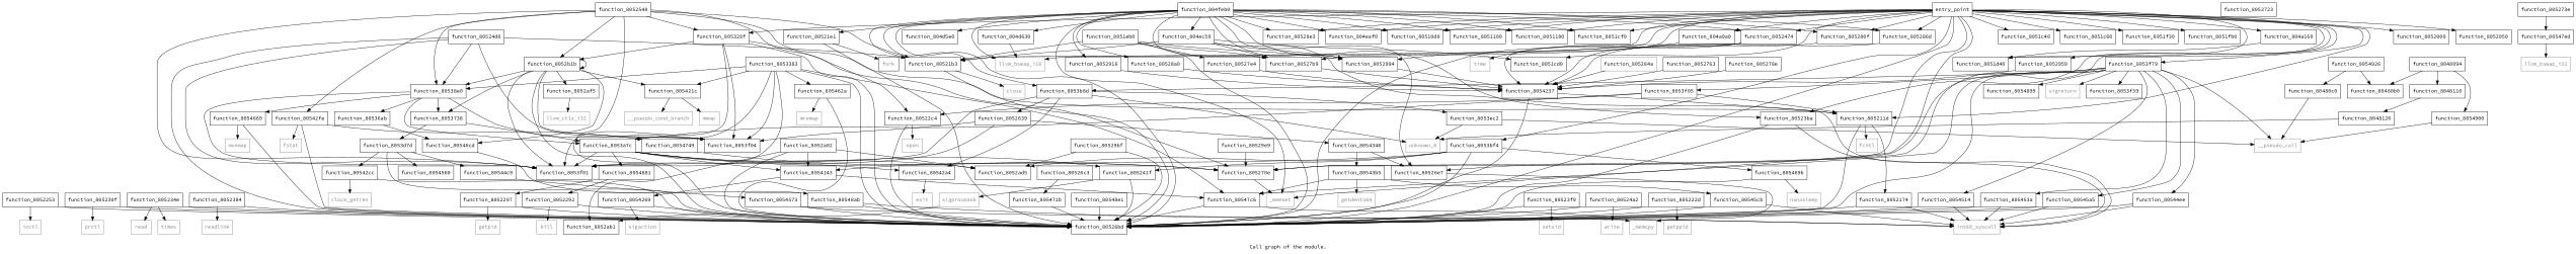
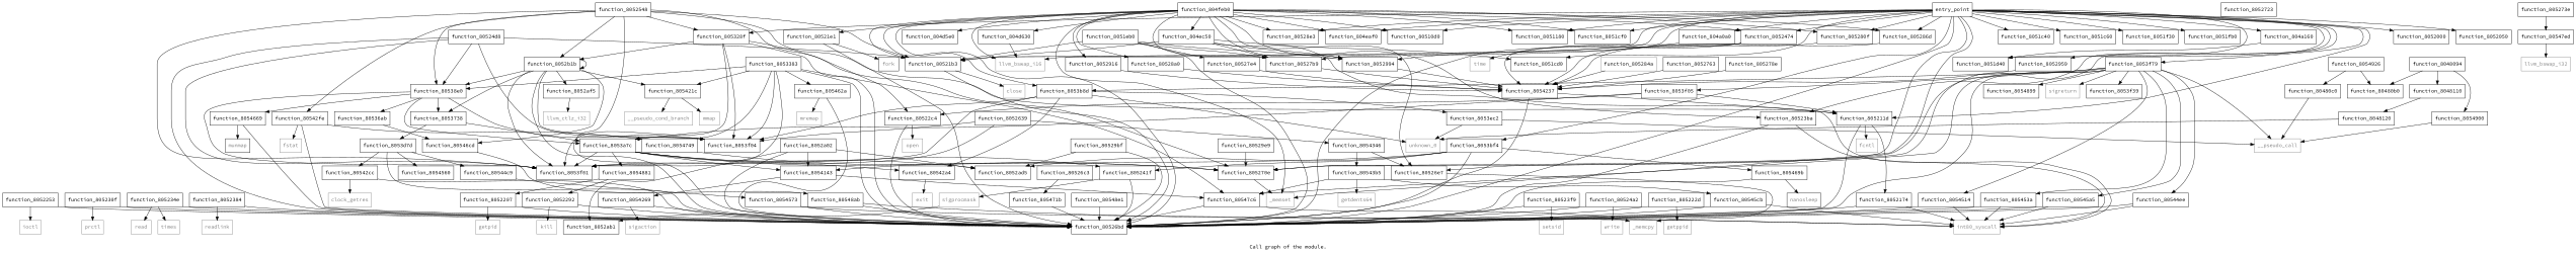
  digraph {
    fontname="Source Code Pro"
    label="Call graph of the module."
    node [fontname="Source Code Pro" shape=record]
    edge [fontname="Source Code Pro"]
    n1 [label="{function_805222d}"]
    n2 [label="{function_80526bd}"]
    n3 [color=gray50 fontcolor=gray50 label="{getppid}"]
    n4 [label="{function_8052253}"]
    n5 [color=gray50 fontcolor=gray50 label="{ioctl}"]
    n6 [label="{function_8053f39}"]
    n7 [label="{function_8052ab1}"]
    n8 [label="{function_805270e}"]
    n9 [color=gray50 fontcolor=gray50 label="{_memset}"]
    n10 [label="{function_8052723}"]
    n11 [label="{function_8052ad5}"]
    n12 [label="{function_805273e}"]
    n13 [label="{function_80547ed}"]
    n14 [color=gray50 fontcolor=gray50 label="{llvm_bswap_i32}"]
    n15 [label="{function_8052af5}"]
    n16 [color=gray50 fontcolor=gray50 label="{llvm_ctlz_i32}"]
    n17 [label="{function_8052b1b}"]
    n18 [label="{function_8053738}"]
    n19 [label="{function_80538e0}"]
    n20 [label="{function_8053f01}"]
    n21 [label="{function_8053f04}"]
    n22 [label="{function_805421c}"]
    n23 [label="{function_80546cd}"]
    n24 [label="{function_8053a7c}"]
    n25 [label="{function_8053d7d}"]
    n26 [label="{function_80536ab}"]
    n27 [label="{function_8054669}"]
    n28 [color=gray50 fontcolor=gray50 label="{mmap}"]
    n29 [color=gray50 fontcolor=gray50 label="{__pseudo_cond_branch}"]
    n30 [label="{function_80548ab}"]
    n31 [label="{function_8052763}"]
    n32 [label="{function_8054237}"]
    n33 [color=gray50 fontcolor=gray50 label="{int80_syscall}"]
    n34 [label="{function_805328f}"]
    n35 [label="{function_805278e}"]
    n36 [label="{function_8053383}"]
    n37 [label="{function_805462a}"]
    n38 [label="{function_80547c6}"]
    n39 [label="{function_805241f}"]
    n40 [label="{function_8054143}"]
    n41 [label="{function_80542a4}"]
    n42 [label="{function_8054881}"]
    n43 [color=gray50 fontcolor=gray50 label="{mremap}"]
    n44 [color=gray50 fontcolor=gray50 label="{_memcpy}"]
    n45 [label="{function_80527b9}"]
    n46 [label="{function_80542cc}"]
    n47 [label="{function_80544c9}"]
    n48 [label="{function_8054560}"]
    n49 [label="{function_80527e4}"]
-   n50 [color=gray50 fontcolor=gray50 label="{munmap}"]
+   n50 [color=black fontcolor=gray50 label="{munmap}"]
    n51 [label="{function_805280f}"]
    n52 [color=gray50 fontcolor=gray50 label="{sigprocmask}"]
    n53 [label="{function_8054269}"]
    n54 [color=gray50 fontcolor=gray50 label="{exit}"]
    n55 [label="{function_8052292}"]
    n56 [label="{function_8052207}"]
    n57 [color=gray50 fontcolor=gray50 label="{kill}"]
    n58 [label="{function_80522c4}"]
    n59 [color=gray50 fontcolor=gray50 label="{open}"]
    n60 [color=gray50 label="{function_805284a}"]
    n61 [label="{function_805230f}"]
    n62 [color=gray50 fontcolor=gray50 label="{prctl}"]
    n63 [label="{function_8052994}"]
    n64 [label="{function_805234e}"]
    n65 [color=gray50 fontcolor=gray50 label="{read}"]
    n66 [color=gray50 fontcolor=gray50 label="{times}"]
    n67 [label="{function_8052384}"]
    n68 [color=gray50 fontcolor=gray50 label="{readlink}"]
    n69 [label="{function_80523ba}"]
    n70 [label="{function_8053f05}"]
    n71 [label="{function_805211d}"]
    n72 [color=gray50 fontcolor=gray50 label="{fcntl}"]
    n73 [label="{function_8052174}"]
    n74 [label="{function_80523f9}"]
    n75 [color=gray50 fontcolor=gray50 label="{setsid}"]
    n76 [label="{function_8052474}"]
    n77 [color=gray50 fontcolor=gray50 label="{time}"]
    n78 [label="{function_80524a2}"]
    n79 [color=gray50 fontcolor=gray50 label="{write}"]
    n80 [label="{function_80524d8}"]
    n81 [label="{function_80521b3}"]
    n82 [color=gray50 fontcolor=gray50 label="{close}"]
    n83 [label="{function_8052548}"]
    n84 [label="{function_80542fe}"]
    n85 [label="{function_8054749}"]
    n86 [color=gray50 fontcolor=gray50 label="{fstat}"]
    n87 [label="{function_80529bf}"]
    n88 [label="{function_8053b8d}"]
    n89 [label="{function_8053ec2}"]
    n90 [color=gray50 fontcolor=gray50 label="{unknown_0}"]
    n91 [color=gray50 fontcolor=gray50 label="{__pseudo_call}"]
    n92 [label="{function_805286d}"]
    n93 [label="{function_80529e9}"]
    n94 [label="{function_8052639}"]
    n95 [label="{function_8054346}"]
    n96 [label="{function_80526e7}"]
    n97 [label="{function_80543b5}"]
    n98 [label="{function_80528a0}"]
    n99 [label="{function_8052a02}"]
    n100 [label="{function_80528e3}"]
    n101 [label="{function_8053bf4}"]
    n102 [label="{function_805469b}"]
-   n103 [color=gray50 fontcolor=gray50 label="{nanosleep}"]
+   n103 [color=black fontcolor=gray50 label="{nanosleep}"]
    n104 [label="{function_8052916}"]
    n105 [color=gray50 fontcolor=gray50 label="{clock_getres}"]
    n106 [label="{function_8054573}"]
    n107 [label="{function_8052959}"]
    n108 [label="{function_80526c3}"]
    n109 [label="{function_805471b}"]
    n110 [color=gray50 fontcolor=gray50 label="{sigaction}"]
    n111 [label="{function_80545cb}"]
    n112 [color=gray50 fontcolor=gray50 label="{getdents64}"]
    n113 [label="{function_80544ee}"]
    n114 [label="{function_8054514}"]
    n115 [label="{function_805453a}"]
    n116 [label="{function_80545a5}"]
    n117 [color=gray50 fontcolor=gray50 label="{getpid}"]
    n118 [label="{function_8054899}"]
    n119 [label="{function_80548e1}"]
    n120 [label="{function_8054900}"]
    n121 [label="{function_8054926}"]
    n122 [label="{function_80480b0}"]
    n123 [label="{function_80480c0}"]
    n124 [label="{function_8053f79}"]
    n125 [color=gray50 fontcolor=gray50 label="{sigreturn}"]
    n126 [color=gray50 fontcolor=gray50 label="{llvm_bswap_i16}"]
    n127 [color=black fontcolor=gray50 label="{fork}"]
    n128 [label="{function_8048094}"]
    n129 [label="{function_8048110}"]
    n130 [label="{function_8048120}"]
    n131 [label="{entry_point}"]
    n132 [label="{function_804a0a0}"]
    n133 [label="{function_804a160}"]
    n134 [label="{function_804eaf0}"]
    n135 [label="{function_80510d0}"]
-   n136 [label="{function_8051100}"]
    n137 [label="{function_8051180}"]
    n138 [label="{function_8051c40}"]
    n139 [label="{function_8051c60}"]
    n140 [label="{function_8051cd0}"]
    n141 [label="{function_8051cf0}"]
    n142 [label="{function_8051d40}"]
    n143 [label="{function_8051f30}"]
    n144 [label="{function_8051fb0}"]
    n145 [label="{function_8052000}"]
    n146 [label="{function_8052050}"]
    n147 [label="{function_804d5e0}"]
    n148 [label="{function_804d630}"]
    n149 [label="{function_804ec50}"]
    n150 [label="{function_804feb0}"]
    n151 [label="{function_80521e1}"]
    n152 [label="{function_8051eb0}"]
    n1 -> n2
    n1 -> n3
    n4 -> n2
    n4 -> n5
    n8 -> n9
    n12 -> n13
    n13 -> n14
    n15 -> n16
    n17 -> n2
    n17 -> n15
    n17 -> n17
    n17 -> n18
    n17 -> n19
    n17 -> n20
    n17 -> n21
    n17 -> n22
    n17 -> n23
    n18 -> n24
    n18 -> n25
    n19 -> n18
    n19 -> n20
    n19 -> n21
    n19 -> n24
    n19 -> n26
    n19 -> n27
    n22 -> n28
    n22 -> n29
    n23 -> n30
    n24 -> n8
    n24 -> n11
    n24 -> n20
    n24 -> n39
    n24 -> n40
    n24 -> n41
    n24 -> n42
    n25 -> n2
    n25 -> n46
    n25 -> n47
    n25 -> n48
    n26 -> n23
    n27 -> n2
    n27 -> n50
    n30 -> n2
    n30 -> n33
    n31 -> n32
    n32 -> n2
    n32 -> n33
    n34 -> n2
    n34 -> n8
    n34 -> n17
    n34 -> n20
    n34 -> n21
    n35 -> n32
    n36 -> n2
    n36 -> n19
    n36 -> n20
    n36 -> n21
    n36 -> n22
    n36 -> n24
    n36 -> n37
    n36 -> n38
    n37 -> n2
    n37 -> n43
    n38 -> n2
    n38 -> n44
    n39 -> n2
    n39 -> n52
    n40 -> n38
    n40 -> n53
    n41 -> n54
    n42 -> n55
    n42 -> n56
    n45 -> n32
    n46 -> n2
    n46 -> n105
    n47 -> n106
    n49 -> n32
    n51 -> n32
    n52 -> n7
    n53 -> n2
    n53 -> n110
    n55 -> n2
    n55 -> n57
    n56 -> n2
    n56 -> n117
    n58 -> n2
    n58 -> n59
    n60 -> n32
    n61 -> n2
    n61 -> n62
    n63 -> n32
    n64 -> n2
    n64 -> n65
    n64 -> n66
    n67 -> n2
    n67 -> n68
    n69 -> n2
    n69 -> n33
    n70 -> n24
    n70 -> n58
    n70 -> n71
    n71 -> n2
    n71 -> n72
    n71 -> n73
    n73 -> n2
    n73 -> n33
    n74 -> n2
    n74 -> n75
    n76 -> n2
    n76 -> n32
    n76 -> n77
    n78 -> n2
    n78 -> n79
    n80 -> n2
    n80 -> n19
    n80 -> n20
    n80 -> n21
    n80 -> n81
    n81 -> n2
    n81 -> n82
    n83 -> n2
    n83 -> n17
    n83 -> n19
    n83 -> n20
    n83 -> n34
    n83 -> n58
    n83 -> n71
    n83 -> n81
    n83 -> n84
    n84 -> n2
    n84 -> n85
    n84 -> n86
    n85 -> n8
    n87 -> n2
    n87 -> n11
    n88 -> n20
-   n88 -> n94
+   n88 -> n21
    n88 -> n41
    n88 -> n89
    n88 -> n90
    n89 -> n90
    n89 -> n91
    n92 -> n32
    n93 -> n8
    n94 -> n20
    n94 -> n21
    n94 -> n95
    n95 -> n96
    n95 -> n97
    n96 -> n44
    n97 -> n38
    n97 -> n111
    n97 -> n112
    n98 -> n32
    n99 -> n2
    n99 -> n7
    n99 -> n11
    n99 -> n40
    n101 -> n2
    n101 -> n11
    n101 -> n39
    n101 -> n40
    n101 -> n102
    n102 -> n2
    n102 -> n103
    n104 -> n32
    n106 -> n2
    n106 -> n33
    n107 -> n32
    n108 -> n109
    n109 -> n2
    n111 -> n2
    n111 -> n33
    n113 -> n2
    n113 -> n33
    n114 -> n2
    n114 -> n33
    n115 -> n2
    n115 -> n33
    n116 -> n2
    n116 -> n33
    n119 -> n2
    n120 -> n91
    n121 -> n122
    n121 -> n123
    n123 -> n91
    n124 -> n2
    n124 -> n6
    n124 -> n8
    n124 -> n38
    n124 -> n70
    n124 -> n88
    n124 -> n91
    n124 -> n113
    n124 -> n114
    n124 -> n115
    n124 -> n116
    n124 -> n118
    n124 -> n125
    n128 -> n120
    n128 -> n122
    n128 -> n129
    n129 -> n130
    n130 -> n90
    n131 -> n2
    n131 -> n8
    n131 -> n9
    n131 -> n34
    n131 -> n45
    n131 -> n51
    n131 -> n69
    n131 -> n71
    n131 -> n76
    n131 -> n81
    n131 -> n92
    n131 -> n96
    n131 -> n100
    n131 -> n101
    n131 -> n107
    n131 -> n124
    n131 -> n126
    n131 -> n132
    n131 -> n133
    n131 -> n134
    n131 -> n135
-   n131 -> n136
    n131 -> n137
    n131 -> n138
    n131 -> n139
    n131 -> n140
    n131 -> n141
    n131 -> n142
    n131 -> n143
    n131 -> n144
    n131 -> n145
    n131 -> n146
    n132 -> n63
    n133 -> n142
    n148 -> n126
    n149 -> n45
    n149 -> n63
    n149 -> n71
    n149 -> n81
    n149 -> n140
    n150 -> n2
    n150 -> n9
    n150 -> n45
    n150 -> n51
    n150 -> n63
    n150 -> n69
    n150 -> n76
    n150 -> n81
    n150 -> n88
    n150 -> n92
    n150 -> n96
    n150 -> n98
    n150 -> n100
    n150 -> n104
    n150 -> n126
    n150 -> n134
    n150 -> n135
-   n150 -> n136
    n150 -> n137
    n150 -> n141
    n150 -> n147
    n150 -> n148
    n150 -> n149
    n150 -> n151
    n151 -> n2
    n151 -> n127
    n152 -> n2
    n152 -> n45
    n152 -> n49
    n152 -> n63
    n152 -> n81
  }
